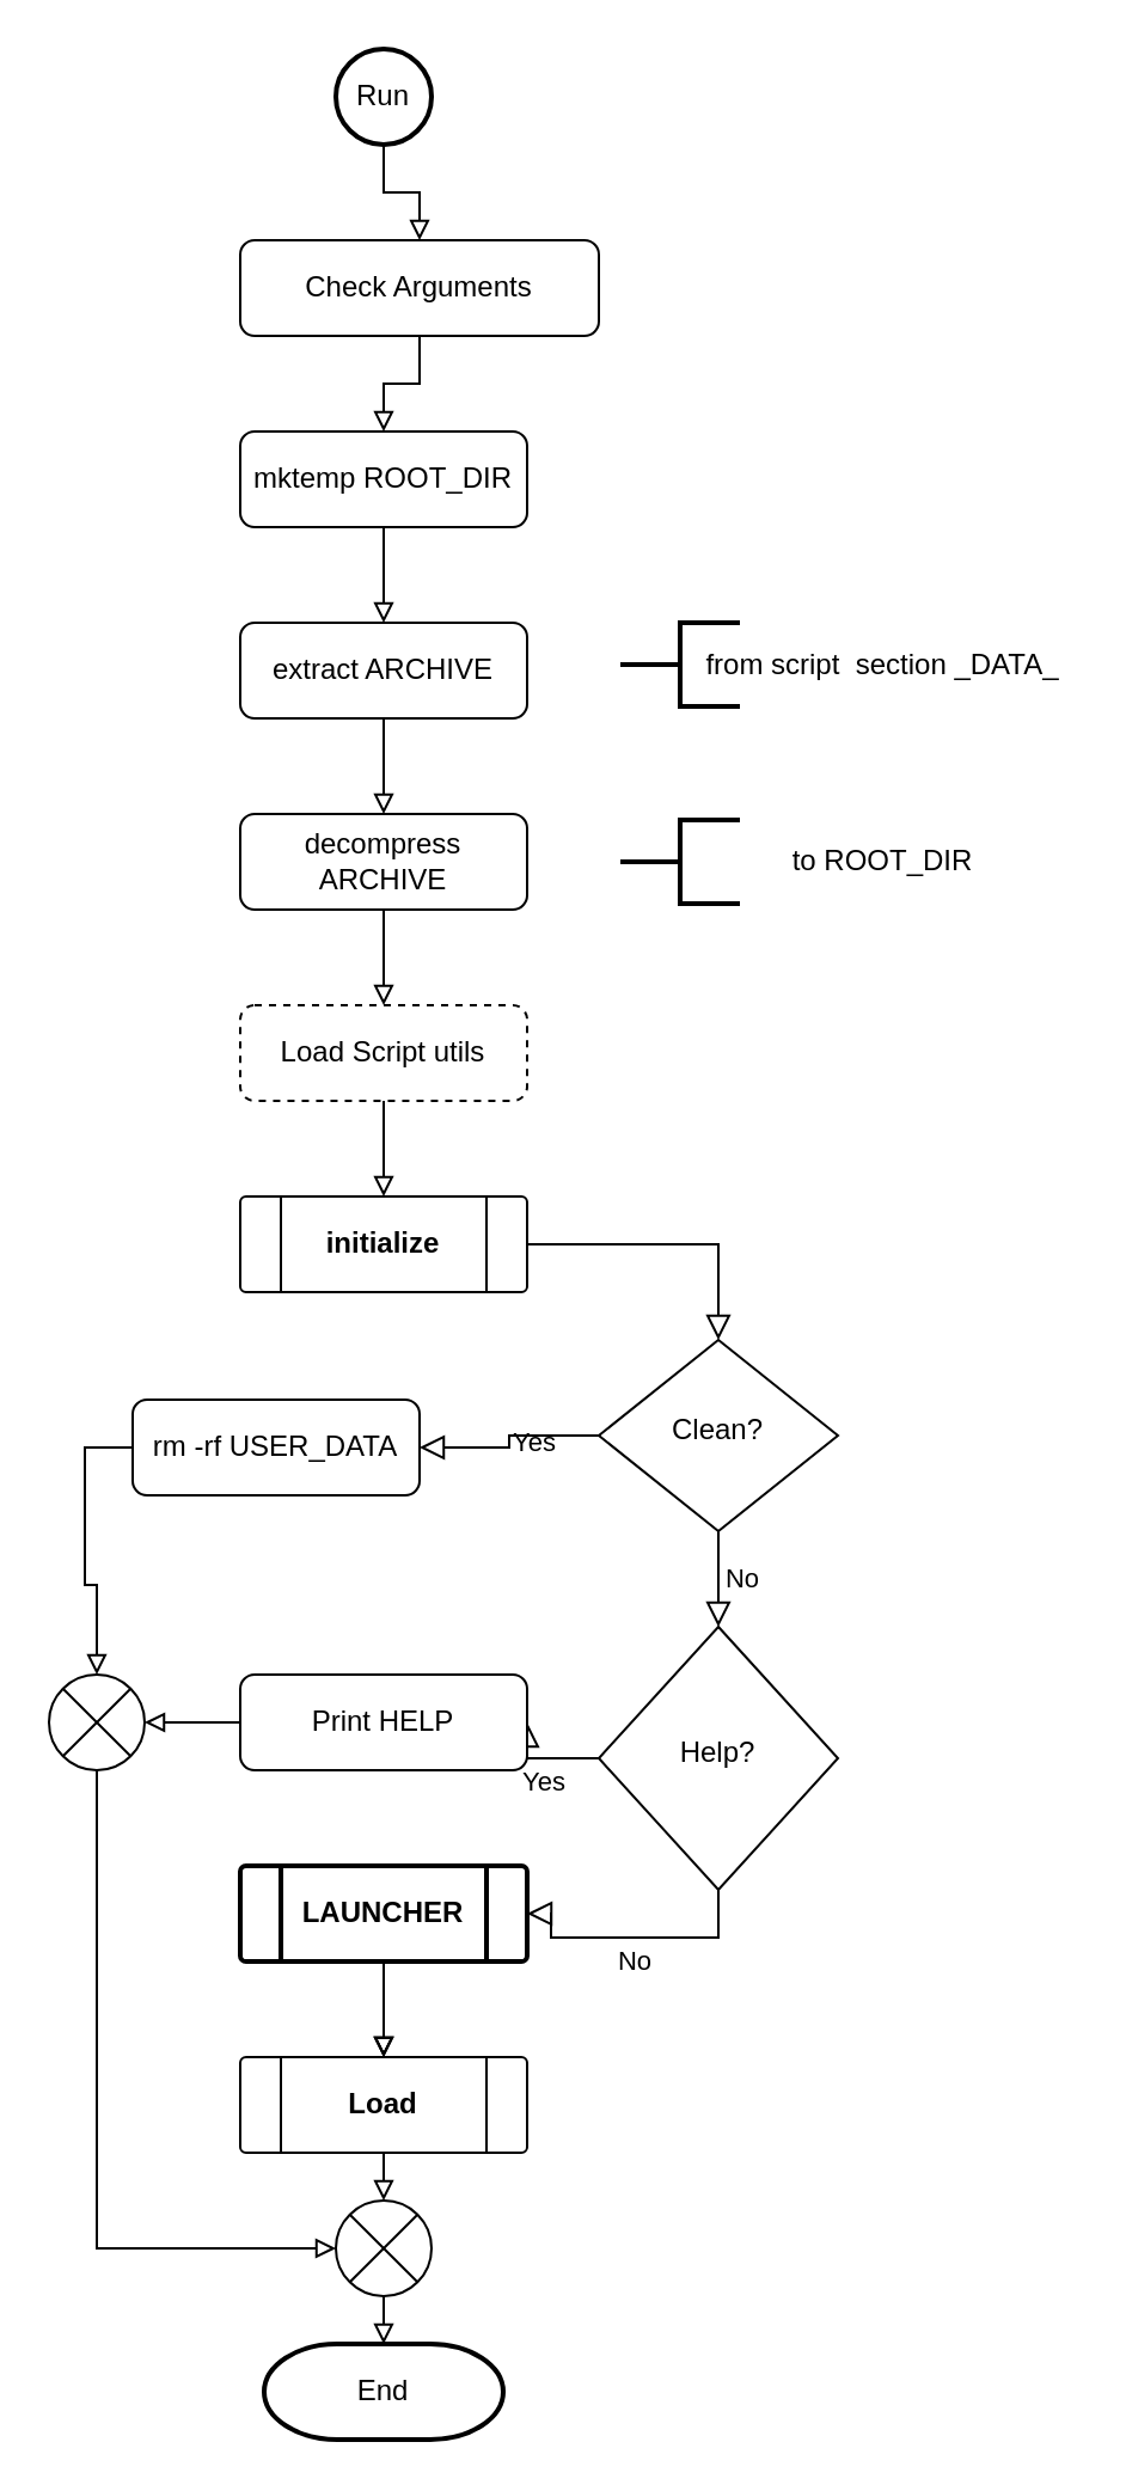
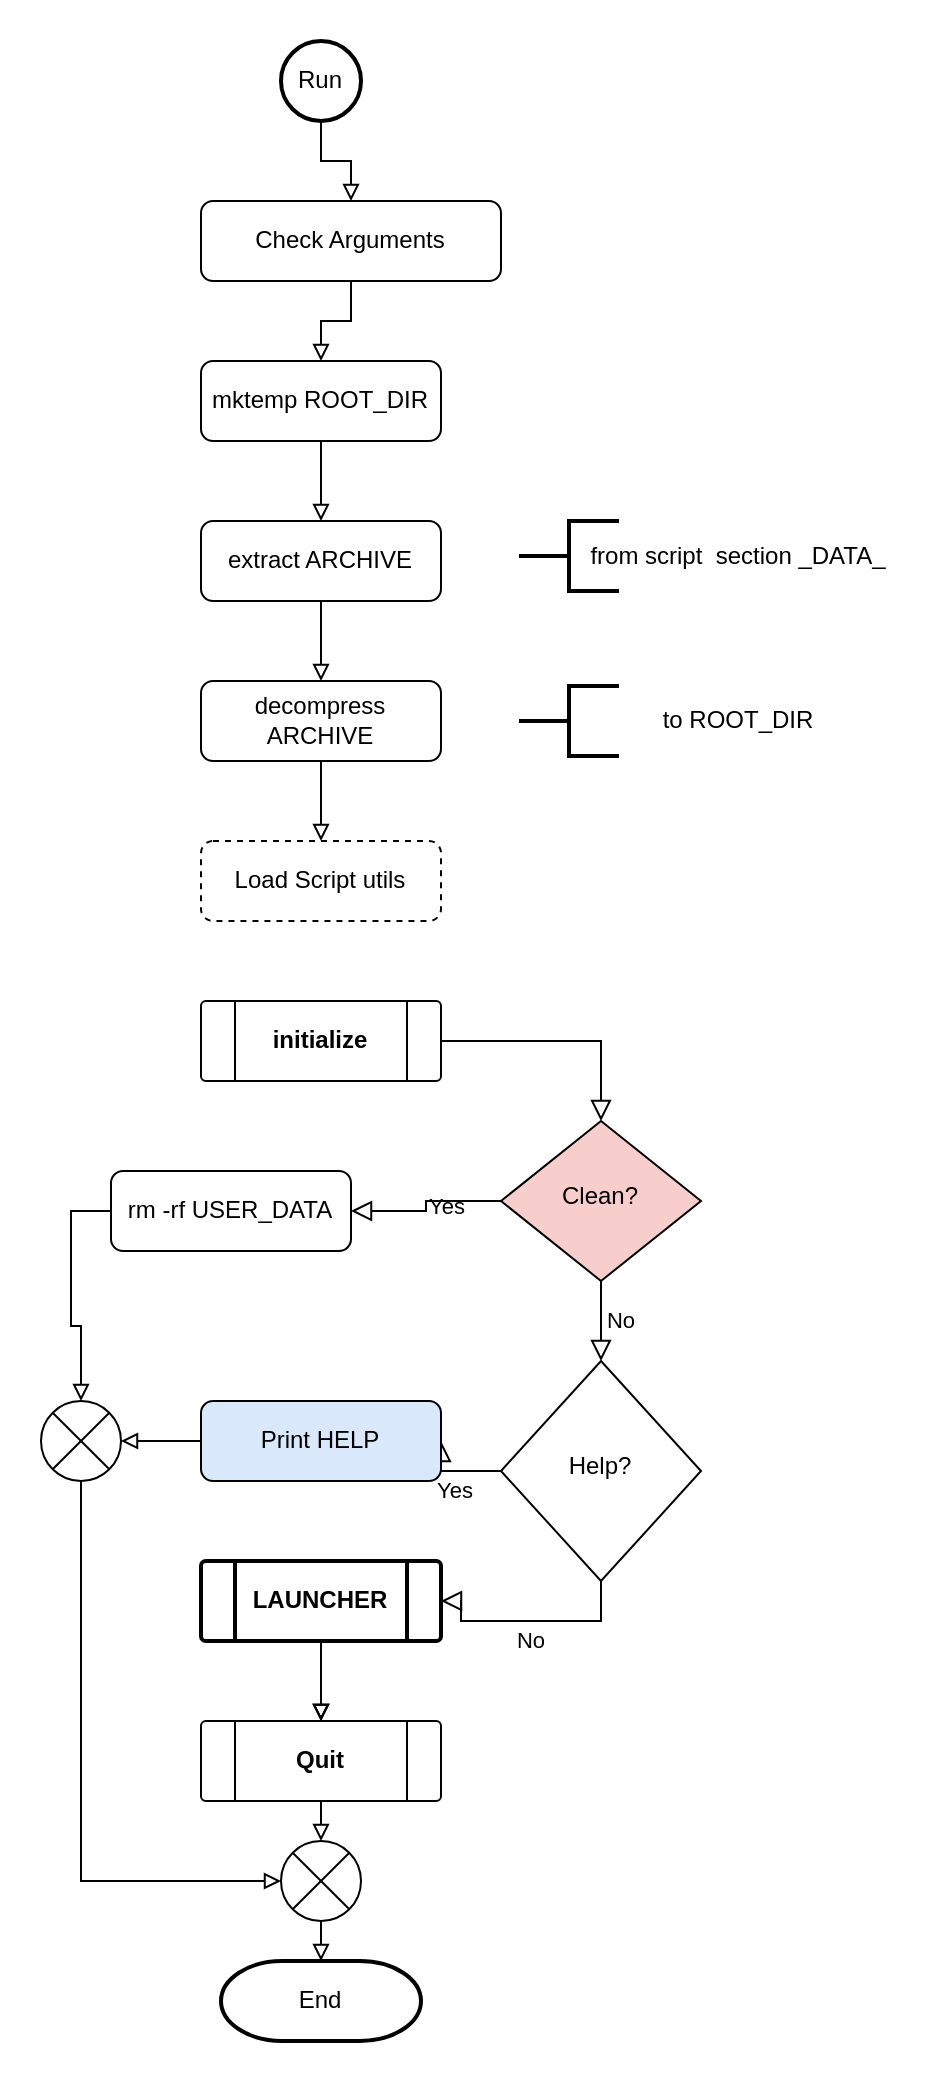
  <mxCell id="0" />
  <mxCell id="1" parent="0" />
  <mxCell id="2" style="edgeStyle=orthogonalEdgeStyle;rounded=0;orthogonalLoop=1;jettySize=auto;html=1;entryX=0.5;entryY=0;entryDx=0;entryDy=0;endArrow=block;endFill=0;exitX=0.5;exitY=1;exitDx=0;exitDy=0;" parent="1" source="11" target="5" edge="1"><mxGeometry relative="1" as="geometry"><mxPoint x="200" y="150" as="sourcePoint" /></mxGeometry></mxCell>
  <mxCell id="3" value="Run" style="strokeWidth=2;html=1;shape=mxgraph.flowchart.start_2;whiteSpace=wrap;" parent="1" vertex="1"><mxGeometry x="140" y="20" width="40" height="40" as="geometry" /></mxCell>
  <mxCell id="4" style="edgeStyle=orthogonalEdgeStyle;rounded=0;orthogonalLoop=1;jettySize=auto;html=1;exitX=0.5;exitY=1;exitDx=0;exitDy=0;endArrow=block;endFill=0;entryX=0.5;entryY=0;entryDx=0;entryDy=0;" parent="1" source="5" target="34" edge="1"><mxGeometry relative="1" as="geometry" /></mxCell>
  <mxCell id="5" value="mktemp ROOT_DIR" style="rounded=1;whiteSpace=wrap;html=1;fontSize=12;glass=0;strokeWidth=1;shadow=0;" parent="1" vertex="1"><mxGeometry x="100" y="180" width="120" height="40" as="geometry" /></mxCell>
  <mxCell id="6" style="edgeStyle=orthogonalEdgeStyle;rounded=0;orthogonalLoop=1;jettySize=auto;html=1;exitX=0.5;exitY=1;exitDx=0;exitDy=0;endArrow=block;endFill=0;" parent="1" source="7" target="9" edge="1"><mxGeometry relative="1" as="geometry" /></mxCell>
  <mxCell id="7" value="decompress ARCHIVE" style="rounded=1;whiteSpace=wrap;html=1;fontSize=12;glass=0;strokeWidth=1;shadow=0;" parent="1" vertex="1"><mxGeometry x="100" y="340" width="120" height="40" as="geometry" /></mxCell>
  <mxCell id="8" style="edgeStyle=orthogonalEdgeStyle;rounded=0;orthogonalLoop=1;jettySize=auto;html=1;entryX=0.5;entryY=0;entryDx=0;entryDy=0;endArrow=block;endFill=0;exitX=0.5;exitY=1;exitDx=0;exitDy=0;exitPerimeter=0;" parent="1" source="3" target="11" edge="1"><mxGeometry relative="1" as="geometry"><mxPoint x="420" y="370" as="sourcePoint" /></mxGeometry></mxCell>
  <mxCell id="9" value="Load Script utils" style="rounded=1;whiteSpace=wrap;html=1;fontSize=12;glass=0;strokeWidth=1;shadow=0;dashed=1;" parent="1" vertex="1"><mxGeometry x="100" y="420" width="120" height="40" as="geometry" /></mxCell>
- <mxCell id="10" style="edgeStyle=orthogonalEdgeStyle;rounded=0;orthogonalLoop=1;jettySize=auto;html=1;entryX=0.5;entryY=0;entryDx=0;entryDy=0;endArrow=block;endFill=0;exitX=0.5;exitY=1;exitDx=0;exitDy=0;" parent="1" source="9" target="12" edge="1"><mxGeometry relative="1" as="geometry"><mxPoint x="180" y="470" as="sourcePoint" /></mxGeometry></mxCell>
  <mxCell id="11" value="Check Arguments" style="rounded=1;whiteSpace=wrap;html=1;fontSize=12;glass=0;strokeWidth=1;shadow=0;" parent="1" vertex="1"><mxGeometry x="100" y="100" width="150" height="40" as="geometry" /></mxCell>
  <mxCell id="12" value="&lt;b&gt;initialize&lt;/b&gt;" style="verticalLabelPosition=middle;verticalAlign=middle;html=1;shape=process;whiteSpace=wrap;rounded=1;size=0.14;arcSize=6;labelPosition=center;align=center;" parent="1" vertex="1"><mxGeometry x="100" y="500" width="120" height="40" as="geometry" /></mxCell>
  <mxCell id="13" value="" style="rounded=0;html=1;jettySize=auto;orthogonalLoop=1;fontSize=11;endArrow=block;endFill=0;endSize=8;strokeWidth=1;shadow=0;labelBackgroundColor=none;edgeStyle=orthogonalEdgeStyle;exitX=1;exitY=0.5;exitDx=0;exitDy=0;" parent="1" source="12" target="16" edge="1"><mxGeometry relative="1" as="geometry"><mxPoint x="300" y="410" as="sourcePoint" /></mxGeometry></mxCell>
  <mxCell id="14" value="No" style="rounded=0;html=1;jettySize=auto;orthogonalLoop=1;fontSize=11;endArrow=block;endFill=0;endSize=8;strokeWidth=1;shadow=0;labelBackgroundColor=none;edgeStyle=orthogonalEdgeStyle;entryX=0.5;entryY=0;entryDx=0;entryDy=0;" parent="1" source="16" target="21" edge="1"><mxGeometry y="10" relative="1" as="geometry"><mxPoint as="offset" /><mxPoint x="300" y="680" as="targetPoint" /></mxGeometry></mxCell>
  <mxCell id="15" value="Yes" style="edgeStyle=orthogonalEdgeStyle;rounded=0;html=1;jettySize=auto;orthogonalLoop=1;fontSize=11;endArrow=block;endFill=0;endSize=8;strokeWidth=1;shadow=0;labelBackgroundColor=none;exitX=0;exitY=0.5;exitDx=0;exitDy=0;entryX=1;entryY=0.5;entryDx=0;entryDy=0;" parent="1" source="16" target="18" edge="1"><mxGeometry y="10" relative="1" as="geometry"><mxPoint as="offset" /><mxPoint x="400" y="600" as="targetPoint" /></mxGeometry></mxCell>
- <mxCell id="16" value="Clean?" style="rhombus;whiteSpace=wrap;html=1;shadow=0;fontFamily=Helvetica;fontSize=12;align=center;strokeWidth=1;spacing=6;spacingTop=-4;" parent="1" vertex="1"><mxGeometry x="250" y="560" width="100" height="80" as="geometry" /></mxCell>
+ <mxCell id="16" value="Clean?" style="rhombus;whiteSpace=wrap;html=1;shadow=0;fontFamily=Helvetica;fontSize=12;align=center;strokeWidth=1;spacing=6;spacingTop=-4;fillColor=#f8cecc;" parent="1" vertex="1"><mxGeometry x="250" y="560" width="100" height="80" as="geometry" /></mxCell>
  <mxCell id="17" style="edgeStyle=orthogonalEdgeStyle;rounded=0;orthogonalLoop=1;jettySize=auto;html=1;exitX=0;exitY=0.5;exitDx=0;exitDy=0;endArrow=block;endFill=0;" parent="1" source="18" target="32" edge="1"><mxGeometry relative="1" as="geometry"><mxPoint x="60" y="640" as="targetPoint" /></mxGeometry></mxCell>
  <mxCell id="18" value="rm -rf USER_DATA" style="rounded=1;whiteSpace=wrap;html=1;fontSize=12;glass=0;strokeWidth=1;shadow=0;" parent="1" vertex="1"><mxGeometry x="55" y="585" width="120" height="40" as="geometry" /></mxCell>
  <mxCell id="19" value="No" style="rounded=0;html=1;jettySize=auto;orthogonalLoop=1;fontSize=11;endArrow=block;endFill=0;endSize=8;strokeWidth=1;shadow=0;labelBackgroundColor=none;edgeStyle=orthogonalEdgeStyle;entryX=1;entryY=0.5;entryDx=0;entryDy=0;exitX=0.5;exitY=1;exitDx=0;exitDy=0;" parent="1" source="21" target="27" edge="1"><mxGeometry y="10" relative="1" as="geometry"><mxPoint as="offset" /><mxPoint x="220" y="800" as="targetPoint" /></mxGeometry></mxCell>
  <mxCell id="20" value="Yes" style="edgeStyle=orthogonalEdgeStyle;rounded=0;html=1;jettySize=auto;orthogonalLoop=1;fontSize=11;endArrow=block;endFill=0;endSize=8;strokeWidth=1;shadow=0;labelBackgroundColor=none;exitX=0;exitY=0.5;exitDx=0;exitDy=0;entryX=1;entryY=0.5;entryDx=0;entryDy=0;" parent="1" source="21" target="23" edge="1"><mxGeometry y="10" relative="1" as="geometry"><mxPoint as="offset" /><mxPoint x="240" y="750" as="targetPoint" /></mxGeometry></mxCell>
  <mxCell id="21" value="Help?" style="rhombus;whiteSpace=wrap;html=1;shadow=0;fontFamily=Helvetica;fontSize=12;align=center;strokeWidth=1;spacing=6;spacingTop=-4;" parent="1" vertex="1"><mxGeometry x="250" y="680" width="100" height="110" as="geometry" /></mxCell>
  <mxCell id="22" style="edgeStyle=orthogonalEdgeStyle;rounded=0;orthogonalLoop=1;jettySize=auto;html=1;exitX=0;exitY=0.5;exitDx=0;exitDy=0;entryX=1;entryY=0.5;entryDx=0;entryDy=0;entryPerimeter=0;endArrow=block;endFill=0;" parent="1" source="23" target="32" edge="1"><mxGeometry relative="1" as="geometry" /></mxCell>
- <mxCell id="23" value="Print HELP" style="rounded=1;whiteSpace=wrap;html=1;fontSize=12;glass=0;strokeWidth=1;shadow=0;" parent="1" vertex="1"><mxGeometry x="100" y="700" width="120" height="40" as="geometry" /></mxCell>
+ <mxCell id="23" value="Print HELP" style="rounded=1;whiteSpace=wrap;html=1;fontSize=12;glass=0;strokeWidth=1;shadow=0;fillColor=#dae8fc;" parent="1" vertex="1"><mxGeometry x="100" y="700" width="120" height="40" as="geometry" /></mxCell>
  <mxCell id="24" style="edgeStyle=orthogonalEdgeStyle;rounded=0;orthogonalLoop=1;jettySize=auto;html=1;exitX=0.5;exitY=1;exitDx=0;exitDy=0;entryX=0.5;entryY=0;entryDx=0;entryDy=0;endArrow=block;endFill=0;" parent="1" source="27" target="29" edge="1"><mxGeometry relative="1" as="geometry" /></mxCell>
  <mxCell id="25" value="" style="edgeStyle=orthogonalEdgeStyle;rounded=0;orthogonalLoop=1;jettySize=auto;html=1;endArrow=block;endFill=0;" parent="1" source="27" target="29" edge="1"><mxGeometry relative="1" as="geometry" /></mxCell>
  <mxCell id="26" value="" style="edgeStyle=orthogonalEdgeStyle;rounded=0;orthogonalLoop=1;jettySize=auto;html=1;endArrow=block;endFill=0;" parent="1" source="27" target="29" edge="1"><mxGeometry relative="1" as="geometry" /></mxCell>
  <mxCell id="27" value="&lt;b&gt;LAUNCHER&lt;/b&gt;" style="verticalLabelPosition=middle;verticalAlign=middle;html=1;shape=process;whiteSpace=wrap;rounded=1;size=0.14;arcSize=6;labelPosition=center;align=center;strokeWidth=2;" parent="1" vertex="1"><mxGeometry x="100" y="780" width="120" height="40" as="geometry" /></mxCell>
  <mxCell id="28" style="edgeStyle=orthogonalEdgeStyle;rounded=0;orthogonalLoop=1;jettySize=auto;html=1;exitX=0.5;exitY=1;exitDx=0;exitDy=0;entryX=0.5;entryY=0;entryDx=0;entryDy=0;entryPerimeter=0;endArrow=block;endFill=0;" parent="1" source="29" target="38" edge="1"><mxGeometry relative="1" as="geometry" /></mxCell>
- <mxCell id="29" value="&lt;b&gt;Load&lt;/b&gt;" style="verticalLabelPosition=middle;verticalAlign=middle;html=1;shape=process;whiteSpace=wrap;rounded=1;size=0.14;arcSize=6;labelPosition=center;align=center;" parent="1" vertex="1"><mxGeometry x="100" y="860" width="120" height="40" as="geometry" /></mxCell>
+ <mxCell id="29" value="&lt;b&gt;Quit&lt;/b&gt;" style="verticalLabelPosition=middle;verticalAlign=middle;html=1;shape=process;whiteSpace=wrap;rounded=1;size=0.14;arcSize=6;labelPosition=center;align=center;" parent="1" vertex="1"><mxGeometry x="100" y="860" width="120" height="40" as="geometry" /></mxCell>
  <mxCell id="30" value="End" style="strokeWidth=2;html=1;shape=mxgraph.flowchart.terminator;whiteSpace=wrap;" parent="1" vertex="1"><mxGeometry x="110" y="980" width="100" height="40" as="geometry" /></mxCell>
  <mxCell id="31" style="edgeStyle=orthogonalEdgeStyle;rounded=0;orthogonalLoop=1;jettySize=auto;html=1;exitX=0.5;exitY=1;exitDx=0;exitDy=0;exitPerimeter=0;endArrow=block;endFill=0;entryX=0;entryY=0.5;entryDx=0;entryDy=0;entryPerimeter=0;" parent="1" source="32" target="38" edge="1"><mxGeometry relative="1" as="geometry"><mxPoint x="40" y="960" as="targetPoint" /></mxGeometry></mxCell>
  <mxCell id="32" value="" style="verticalLabelPosition=bottom;verticalAlign=top;html=1;shape=mxgraph.flowchart.or;" parent="1" vertex="1"><mxGeometry x="20" y="700" width="40" height="40" as="geometry" /></mxCell>
  <mxCell id="33" style="edgeStyle=orthogonalEdgeStyle;rounded=0;orthogonalLoop=1;jettySize=auto;html=1;exitX=0.5;exitY=1;exitDx=0;exitDy=0;endArrow=block;endFill=0;" parent="1" source="34" target="7" edge="1"><mxGeometry relative="1" as="geometry" /></mxCell>
  <mxCell id="34" value="extract ARCHIVE" style="rounded=1;whiteSpace=wrap;html=1;fontSize=12;glass=0;strokeWidth=1;shadow=0;" parent="1" vertex="1"><mxGeometry x="100" y="260" width="120" height="40" as="geometry" /></mxCell>
  <mxCell id="35" value="" style="strokeWidth=2;html=1;shape=mxgraph.flowchart.annotation_2;align=left;labelPosition=right;pointerEvents=1;" parent="1" vertex="1"><mxGeometry x="259" y="260" width="50" height="35" as="geometry" /></mxCell>
  <mxCell id="36" value="from script&amp;nbsp; section _DATA_" style="text;html=1;strokeColor=none;fillColor=none;align=center;verticalAlign=middle;whiteSpace=wrap;rounded=0;" parent="1" vertex="1"><mxGeometry x="289" y="260" width="160" height="35" as="geometry" /></mxCell>
  <mxCell id="37" style="edgeStyle=orthogonalEdgeStyle;rounded=0;orthogonalLoop=1;jettySize=auto;html=1;exitX=0.5;exitY=1;exitDx=0;exitDy=0;exitPerimeter=0;entryX=0.5;entryY=0;entryDx=0;entryDy=0;entryPerimeter=0;endArrow=block;endFill=0;" parent="1" source="38" target="30" edge="1"><mxGeometry relative="1" as="geometry" /></mxCell>
  <mxCell id="38" value="" style="verticalLabelPosition=bottom;verticalAlign=top;html=1;shape=mxgraph.flowchart.or;" parent="1" vertex="1"><mxGeometry x="140" y="920" width="40" height="40" as="geometry" /></mxCell>
  <mxCell id="39" value="" style="strokeWidth=2;html=1;shape=mxgraph.flowchart.annotation_2;align=left;labelPosition=right;pointerEvents=1;" parent="1" vertex="1"><mxGeometry x="259" y="342.5" width="50" height="35" as="geometry" /></mxCell>
  <mxCell id="40" value="to ROOT_DIR" style="text;html=1;strokeColor=none;fillColor=none;align=center;verticalAlign=middle;whiteSpace=wrap;rounded=0;" parent="1" vertex="1"><mxGeometry x="289" y="342.5" width="160" height="35" as="geometry" /></mxCell>
